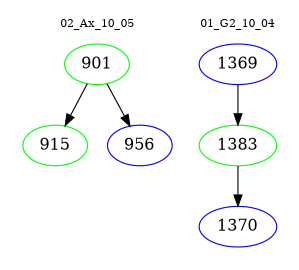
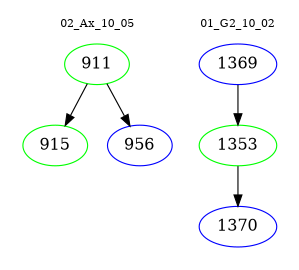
  digraph {
    node [color=green]
    edge [color=black]
    n1 [label=915]
-   n2 [label=901]
+   n2 [label=911]
    n3 [color=blue label=956]
    n4 [color=blue label=1369]
-   n5 [label=1383]
+   n5 [label=1353]
    n6 [color=blue label=1370]
    subgraph cluster_1 {
      color=white
      fontsize=10
      label="02_Ax_10_05"
      n1
      n2
      n3
    }
    subgraph cluster_2 {
      color=white
      fontsize=10
-     label="01_G2_10_04"
+     label="01_G2_10_02"
      n4
      n5
      n6
    }
    n2 -> n1
    n2 -> n3
    n4 -> n5
    n5 -> n6
  }
